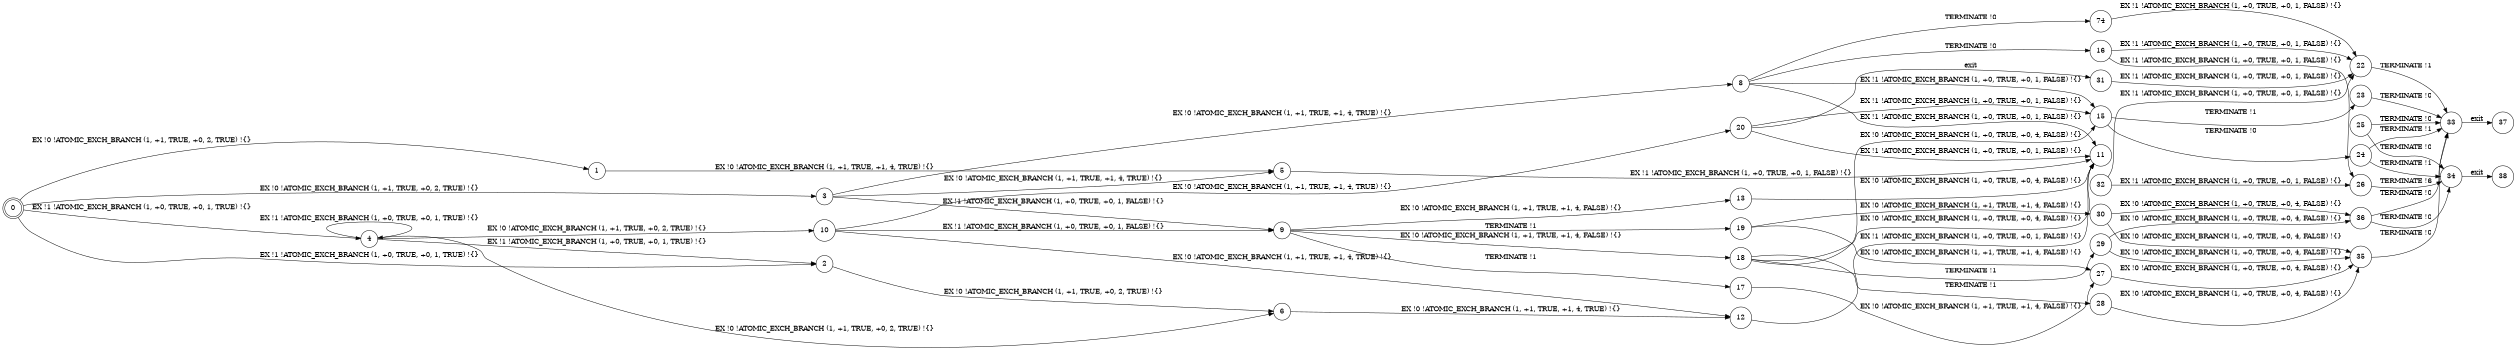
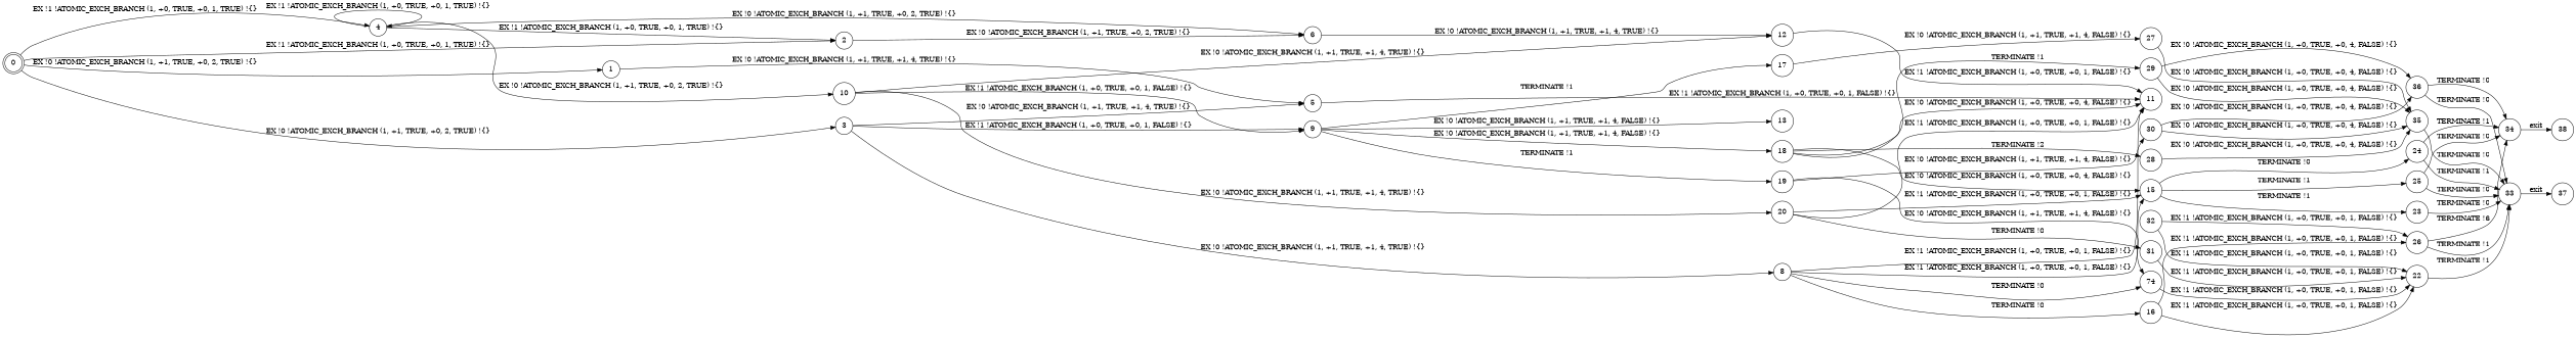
  digraph {
    rankdir=LR
    node [shape=circle]
    0 [peripheries=2]
    1
    2
    3
    4
    5
    6
    8
    9
    10
    11
    12
    n13 [label=74]
    15
    16
    13
    17
    18
    19
    20
    22
    23
    24
    25
    26
    27
    28
    29
    30
    31
    33
    34
    35
    36
    32
    37
    38
    0 -> 1 [label="EX !0 !ATOMIC_EXCH_BRANCH (1, +1, TRUE, +0, 2, TRUE) !{}"]
    0 -> 2 [label="EX !1 !ATOMIC_EXCH_BRANCH (1, +0, TRUE, +0, 1, TRUE) !{}"]
    0 -> 3 [label="EX !0 !ATOMIC_EXCH_BRANCH (1, +1, TRUE, +0, 2, TRUE) !{}"]
    0 -> 4 [label="EX !1 !ATOMIC_EXCH_BRANCH (1, +0, TRUE, +0, 1, TRUE) !{}"]
    1 -> 5 [label="EX !0 !ATOMIC_EXCH_BRANCH (1, +1, TRUE, +1, 4, TRUE) !{}"]
    2 -> 6 [label="EX !0 !ATOMIC_EXCH_BRANCH (1, +1, TRUE, +0, 2, TRUE) !{}"]
    3 -> 5 [label="EX !0 !ATOMIC_EXCH_BRANCH (1, +1, TRUE, +1, 4, TRUE) !{}"]
    3 -> 8 [label="EX !0 !ATOMIC_EXCH_BRANCH (1, +1, TRUE, +1, 4, TRUE) !{}"]
    3 -> 9 [label="EX !1 !ATOMIC_EXCH_BRANCH (1, +0, TRUE, +0, 1, FALSE) !{}"]
    4 -> 2 [label="EX !1 !ATOMIC_EXCH_BRANCH (1, +0, TRUE, +0, 1, TRUE) !{}"]
    4 -> 4 [label="EX !1 !ATOMIC_EXCH_BRANCH (1, +0, TRUE, +0, 1, TRUE) !{}"]
    4 -> 6 [label="EX !0 !ATOMIC_EXCH_BRANCH (1, +1, TRUE, +0, 2, TRUE) !{}"]
    4 -> 10 [label="EX !0 !ATOMIC_EXCH_BRANCH (1, +1, TRUE, +0, 2, TRUE) !{}"]
    5 -> 11 [label="EX !1 !ATOMIC_EXCH_BRANCH (1, +0, TRUE, +0, 1, FALSE) !{}"]
    6 -> 12 [label="EX !0 !ATOMIC_EXCH_BRANCH (1, +1, TRUE, +1, 4, TRUE) !{}"]
    8 -> 11 [label="EX !1 !ATOMIC_EXCH_BRANCH (1, +0, TRUE, +0, 1, FALSE) !{}"]
    8 -> n13 [label="TERMINATE !0"]
    8 -> 15 [label="EX !1 !ATOMIC_EXCH_BRANCH (1, +0, TRUE, +0, 1, FALSE) !{}"]
    8 -> 16 [label="TERMINATE !0"]
    9 -> 13 [label="EX !0 !ATOMIC_EXCH_BRANCH (1, +1, TRUE, +1, 4, FALSE) !{}"]
    9 -> 17 [label="TERMINATE !1"]
    9 -> 18 [label="EX !0 !ATOMIC_EXCH_BRANCH (1, +1, TRUE, +1, 4, FALSE) !{}"]
    9 -> 19 [label="TERMINATE !1"]
    10 -> 9 [label="EX !1 !ATOMIC_EXCH_BRANCH (1, +0, TRUE, +0, 1, FALSE) !{}"]
    10 -> 12 [label="EX !0 !ATOMIC_EXCH_BRANCH (1, +1, TRUE, +1, 4, TRUE) !{}"]
    10 -> 20 [label="EX !0 !ATOMIC_EXCH_BRANCH (1, +1, TRUE, +1, 4, TRUE) !{}"]
    12 -> 11 [label="EX !1 !ATOMIC_EXCH_BRANCH (1, +0, TRUE, +0, 1, FALSE) !{}"]
    n13 -> 22 [label="EX !1 !ATOMIC_EXCH_BRANCH (1, +0, TRUE, +0, 1, FALSE) !{}"]
    15 -> 23 [label="TERMINATE !1"]
    15 -> 24 [label="TERMINATE !0"]
+   15 -> 25 [label="TERMINATE !1"]
    16 -> 22 [label="EX !1 !ATOMIC_EXCH_BRANCH (1, +0, TRUE, +0, 1, FALSE) !{}"]
    16 -> 26 [label="EX !1 !ATOMIC_EXCH_BRANCH (1, +0, TRUE, +0, 1, FALSE) !{}"]
-   13 -> 11 [label="EX !0 !ATOMIC_EXCH_BRANCH (1, +0, TRUE, +0, 4, FALSE) !{}"]
    17 -> 27 [label="EX !0 !ATOMIC_EXCH_BRANCH (1, +1, TRUE, +1, 4, FALSE) !{}"]
    18 -> 11 [label="EX !0 !ATOMIC_EXCH_BRANCH (1, +0, TRUE, +0, 4, FALSE) !{}"]
    18 -> 15 [label="EX !0 !ATOMIC_EXCH_BRANCH (1, +0, TRUE, +0, 4, FALSE) !{}"]
-   18 -> 28 [label="TERMINATE !1"]
+   18 -> 28 [label="TERMINATE !2"]
    18 -> 29 [label="TERMINATE !1"]
-   19 -> 27 [label="EX !0 !ATOMIC_EXCH_BRANCH (1, +1, TRUE, +1, 4, FALSE) !{}"]
+   19 -> n13 [label="EX !0 !ATOMIC_EXCH_BRANCH (1, +1, TRUE, +1, 4, FALSE) !{}"]
    19 -> 30 [label="EX !0 !ATOMIC_EXCH_BRANCH (1, +1, TRUE, +1, 4, FALSE) !{}"]
    20 -> 11 [label="EX !1 !ATOMIC_EXCH_BRANCH (1, +0, TRUE, +0, 1, FALSE) !{}"]
    20 -> 15 [label="EX !1 !ATOMIC_EXCH_BRANCH (1, +0, TRUE, +0, 1, FALSE) !{}"]
-   20 -> 31 [label=exit]
+   20 -> 31 [label="TERMINATE !0"]
    22 -> 33 [label="TERMINATE !1"]
    23 -> 33 [label="TERMINATE !0"]
    24 -> 33 [label="TERMINATE !1"]
    24 -> 34 [label="TERMINATE !1"]
    25 -> 33 [label="TERMINATE !0"]
    25 -> 34 [label="TERMINATE !0"]
+   26 -> 33 [label="TERMINATE !1"]
    26 -> 34 [label="TERMINATE !6"]
    27 -> 35 [label="EX !0 !ATOMIC_EXCH_BRANCH (1, +0, TRUE, +0, 4, FALSE) !{}"]
    28 -> 35 [label="EX !0 !ATOMIC_EXCH_BRANCH (1, +0, TRUE, +0, 4, FALSE) !{}"]
    29 -> 35 [label="EX !0 !ATOMIC_EXCH_BRANCH (1, +0, TRUE, +0, 4, FALSE) !{}"]
    29 -> 36 [label="EX !0 !ATOMIC_EXCH_BRANCH (1, +0, TRUE, +0, 4, FALSE) !{}"]
    30 -> 35 [label="EX !0 !ATOMIC_EXCH_BRANCH (1, +0, TRUE, +0, 4, FALSE) !{}"]
    30 -> 36 [label="EX !0 !ATOMIC_EXCH_BRANCH (1, +0, TRUE, +0, 4, FALSE) !{}"]
    31 -> 22 [label="EX !1 !ATOMIC_EXCH_BRANCH (1, +0, TRUE, +0, 1, FALSE) !{}"]
    33 -> 37 [label=exit]
    34 -> 38 [label=exit]
    35 -> 33 [label="TERMINATE !0"]
    36 -> 33 [label="TERMINATE !0"]
    36 -> 34 [label="TERMINATE !0"]
    32 -> 22 [label="EX !1 !ATOMIC_EXCH_BRANCH (1, +0, TRUE, +0, 1, FALSE) !{}"]
    32 -> 26 [label="EX !1 !ATOMIC_EXCH_BRANCH (1, +0, TRUE, +0, 1, FALSE) !{}"]
  }
